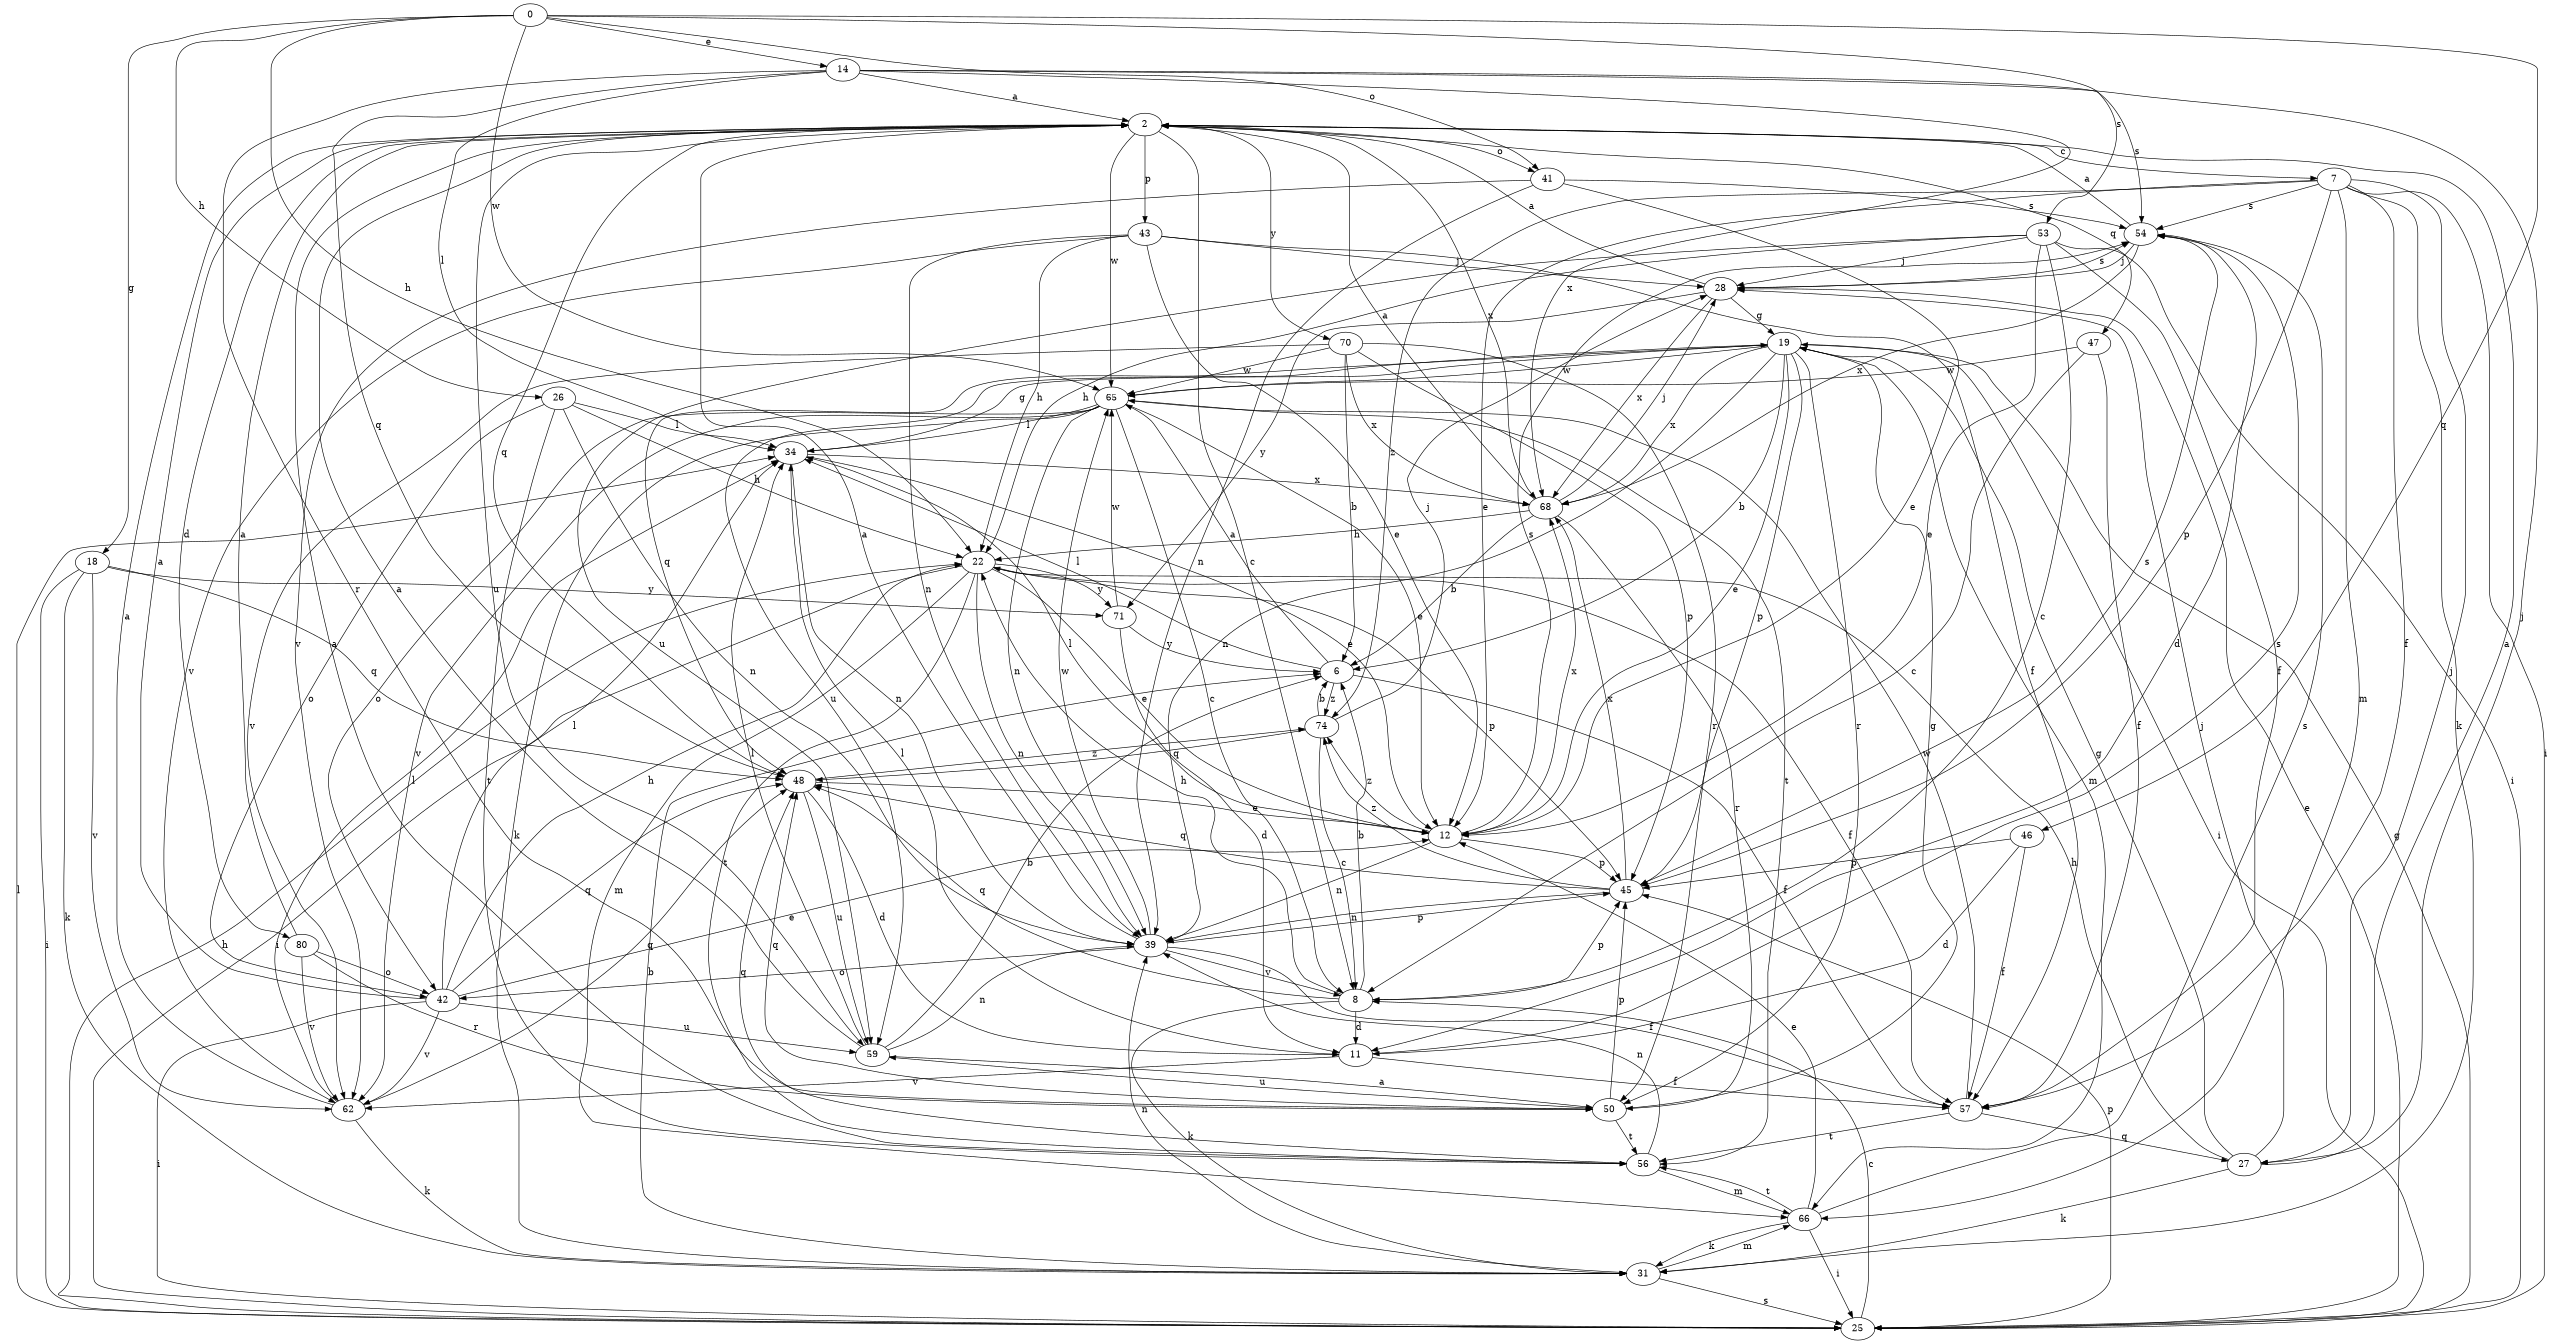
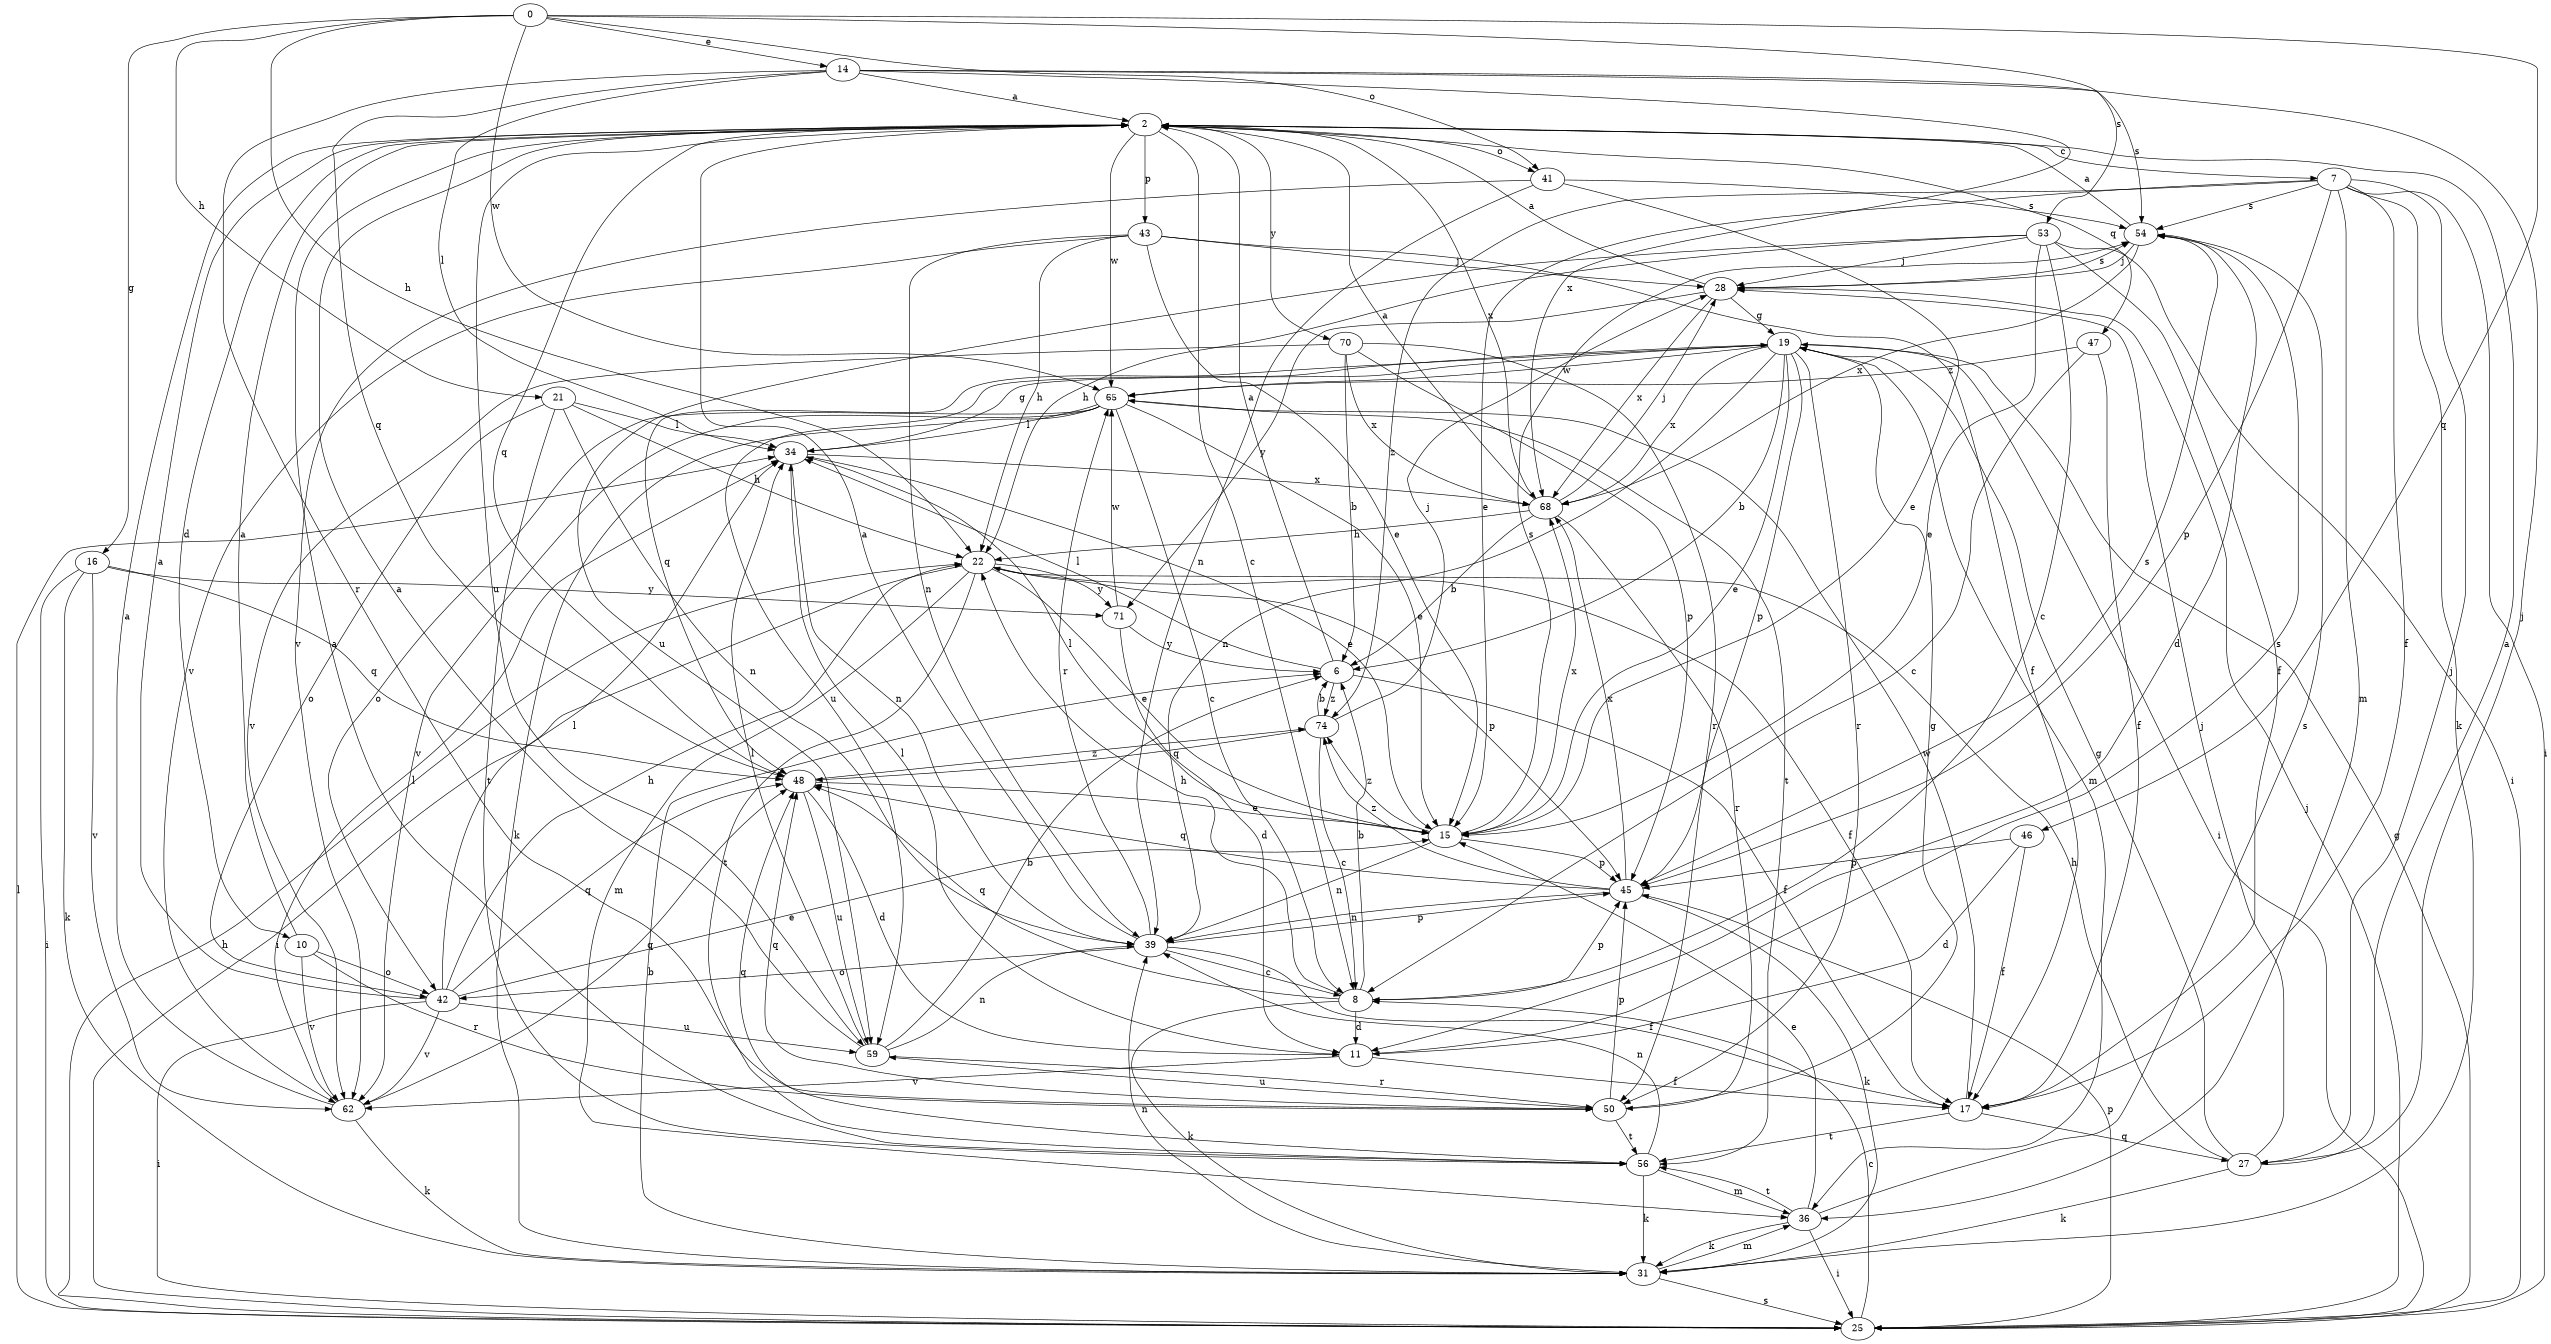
  strict digraph {
    0
    14
-   18
-   21 [label=26]
+   18 [label=16]
+   21
    22
    41
    46
    53
    65
    2
    48
    68
    34
    27
    54
    50
    71
    25
    31
    62
    42
    39
    56
-   17 [label=57]
-   15 [label=12]
-   36 [label=66]
+   17
+   15
+   36
    45
    11
    8
    59
    28
    7
-   10 [label=80]
+   10
    43
    47
    70
    74
    6
    19
    0 -> 14 [label=e]
    0 -> 18 [label=g]
    0 -> 21 [label=h]
    0 -> 22 [label=h]
    0 -> 41 [label=o]
    0 -> 46 [label=q]
    0 -> 53 [label=s]
    0 -> 65 [label=w]
    14 -> 2 [label=a]
    14 -> 48 [label=q]
    14 -> 68 [label=x]
    14 -> 34 [label=l]
    14 -> 27 [label=j]
    14 -> 54 [label=s]
    14 -> 50 [label=r]
    18 -> 48 [label=q]
    18 -> 71 [label=y]
    18 -> 25 [label=i]
    18 -> 31 [label=k]
    18 -> 62 [label=v]
    21 -> 22 [label=h]
    21 -> 34 [label=l]
    21 -> 42 [label=o]
    21 -> 39 [label=n]
    21 -> 56 [label=t]
    22 -> 71 [label=y]
    22 -> 25 [label=i]
-   22 -> 39 [label=n]
    22 -> 56 [label=t]
    22 -> 17 [label=f]
    22 -> 15 [label=e]
    22 -> 36 [label=m]
    22 -> 45 [label=p]
    41 -> 54 [label=s]
    41 -> 62 [label=v]
    41 -> 39 [label=n]
    41 -> 15 [label=e]
    46 -> 17 [label=f]
    46 -> 45 [label=p]
    46 -> 11 [label=d]
    53 -> 22 [label=h]
    53 -> 25 [label=i]
    53 -> 17 [label=f]
    53 -> 15 [label=e]
    53 -> 8 [label=c]
    53 -> 59 [label=u]
    53 -> 28 [label=j]
    65 -> 34 [label=l]
    65 -> 31 [label=k]
    65 -> 62 [label=v]
    65 -> 42 [label=o]
-   65 -> 39 [label=n]
    65 -> 56 [label=t]
    65 -> 15 [label=e]
    65 -> 8 [label=c]
    2 -> 41 [label=o]
    2 -> 65 [label=w]
    2 -> 48 [label=q]
    2 -> 68 [label=x]
    2 -> 8 [label=c]
    2 -> 59 [label=u]
    2 -> 7 [label=c]
    2 -> 10 [label=d]
    2 -> 43 [label=p]
    2 -> 47 [label=q]
    2 -> 70 [label=y]
    48 -> 15 [label=e]
    48 -> 11 [label=d]
    48 -> 59 [label=u]
    48 -> 74 [label=z]
    68 -> 22 [label=h]
    68 -> 2 [label=a]
    68 -> 50 [label=r]
    68 -> 28 [label=j]
    68 -> 6 [label=b]
    34 -> 68 [label=x]
    34 -> 39 [label=n]
    34 -> 15 [label=e]
    34 -> 19 [label=g]
    27 -> 22 [label=h]
    27 -> 2 [label=a]
    27 -> 31 [label=k]
    27 -> 28 [label=j]
    27 -> 19 [label=g]
    54 -> 2 [label=a]
    54 -> 68 [label=x]
    54 -> 11 [label=d]
    54 -> 28 [label=j]
    50 -> 48 [label=q]
    50 -> 56 [label=t]
    50 -> 45 [label=p]
    50 -> 59 [label=u]
    50 -> 19 [label=g]
    71 -> 65 [label=w]
    71 -> 11 [label=d]
    71 -> 6 [label=y]
    25 -> 22 [label=h]
    25 -> 34 [label=l]
    25 -> 45 [label=p]
    25 -> 8 [label=c]
-   25 -> 28 [label=e]
+   25 -> 28 [label=j]
    25 -> 19 [label=g]
    31 -> 25 [label=s]
    31 -> 39 [label=n]
    31 -> 36 [label=m]
    31 -> 6 [label=b]
    62 -> 2 [label=a]
    62 -> 48 [label=q]
    62 -> 34 [label=l]
    62 -> 31 [label=k]
    42 -> 22 [label=h]
    42 -> 2 [label=a]
    42 -> 48 [label=q]
    42 -> 34 [label=l]
    42 -> 25 [label=i]
    42 -> 62 [label=v]
    42 -> 15 [label=e]
    42 -> 59 [label=u]
-   39 -> 65 [label=w]
+   39 -> 65 [label=r]
    39 -> 2 [label=a]
    39 -> 42 [label=o]
    39 -> 17 [label=f]
    39 -> 45 [label=p]
-   39 -> 8 [label=v]
+   39 -> 8 [label=c]
    56 -> 2 [label=a]
    56 -> 48 [label=q]
+   56 -> 31 [label=k]
    56 -> 39 [label=n]
    56 -> 36 [label=m]
    17 -> 65 [label=w]
    17 -> 27 [label=q]
    17 -> 56 [label=t]
    15 -> 68 [label=x]
    15 -> 34 [label=l]
    15 -> 54 [label=s]
    15 -> 39 [label=n]
    15 -> 45 [label=p]
    15 -> 74 [label=z]
    36 -> 54 [label=s]
    36 -> 25 [label=i]
    36 -> 31 [label=k]
    36 -> 56 [label=t]
    36 -> 15 [label=e]
    45 -> 48 [label=q]
    45 -> 68 [label=x]
    45 -> 54 [label=s]
+   45 -> 31 [label=k]
    45 -> 39 [label=n]
    45 -> 74 [label=z]
    11 -> 34 [label=l]
    11 -> 54 [label=s]
    11 -> 62 [label=v]
    11 -> 17 [label=f]
    8 -> 22 [label=h]
    8 -> 48 [label=q]
    8 -> 31 [label=k]
    8 -> 45 [label=p]
    8 -> 11 [label=d]
    8 -> 6 [label=b]
    59 -> 2 [label=a]
    59 -> 34 [label=l]
-   59 -> 50 [label=a]
+   59 -> 50 [label=r]
    59 -> 39 [label=n]
    59 -> 6 [label=b]
    28 -> 2 [label=a]
    28 -> 68 [label=x]
    28 -> 54 [label=s]
    28 -> 71 [label=y]
    28 -> 19 [label=g]
    7 -> 27 [label=j]
    7 -> 54 [label=s]
    7 -> 25 [label=i]
    7 -> 31 [label=k]
    7 -> 17 [label=f]
    7 -> 15 [label=e]
    7 -> 36 [label=m]
    7 -> 45 [label=p]
    7 -> 74 [label=z]
    10 -> 2 [label=a]
    10 -> 50 [label=r]
    10 -> 62 [label=v]
    10 -> 42 [label=o]
    43 -> 22 [label=h]
    43 -> 62 [label=v]
    43 -> 39 [label=n]
    43 -> 17 [label=f]
    43 -> 15 [label=e]
    43 -> 28 [label=j]
-   47 -> 65 [label=w]
+   47 -> 65 [label=z]
    47 -> 17 [label=f]
    47 -> 8 [label=c]
-   70 -> 65 [label=w]
    70 -> 68 [label=x]
    70 -> 50 [label=r]
    70 -> 62 [label=v]
    70 -> 45 [label=p]
    70 -> 6 [label=b]
    74 -> 48 [label=q]
    74 -> 8 [label=c]
    74 -> 28 [label=j]
    74 -> 6 [label=b]
-   6 -> 65 [label=a]
+   6 -> 2 [label=a]
    6 -> 34 [label=l]
    6 -> 17 [label=f]
    6 -> 74 [label=z]
    19 -> 65 [label=w]
    19 -> 48 [label=q]
    19 -> 68 [label=x]
    19 -> 50 [label=r]
    19 -> 25 [label=i]
    19 -> 39 [label=n]
    19 -> 15 [label=e]
    19 -> 36 [label=m]
    19 -> 45 [label=p]
    19 -> 59 [label=u]
    19 -> 6 [label=b]
  }
